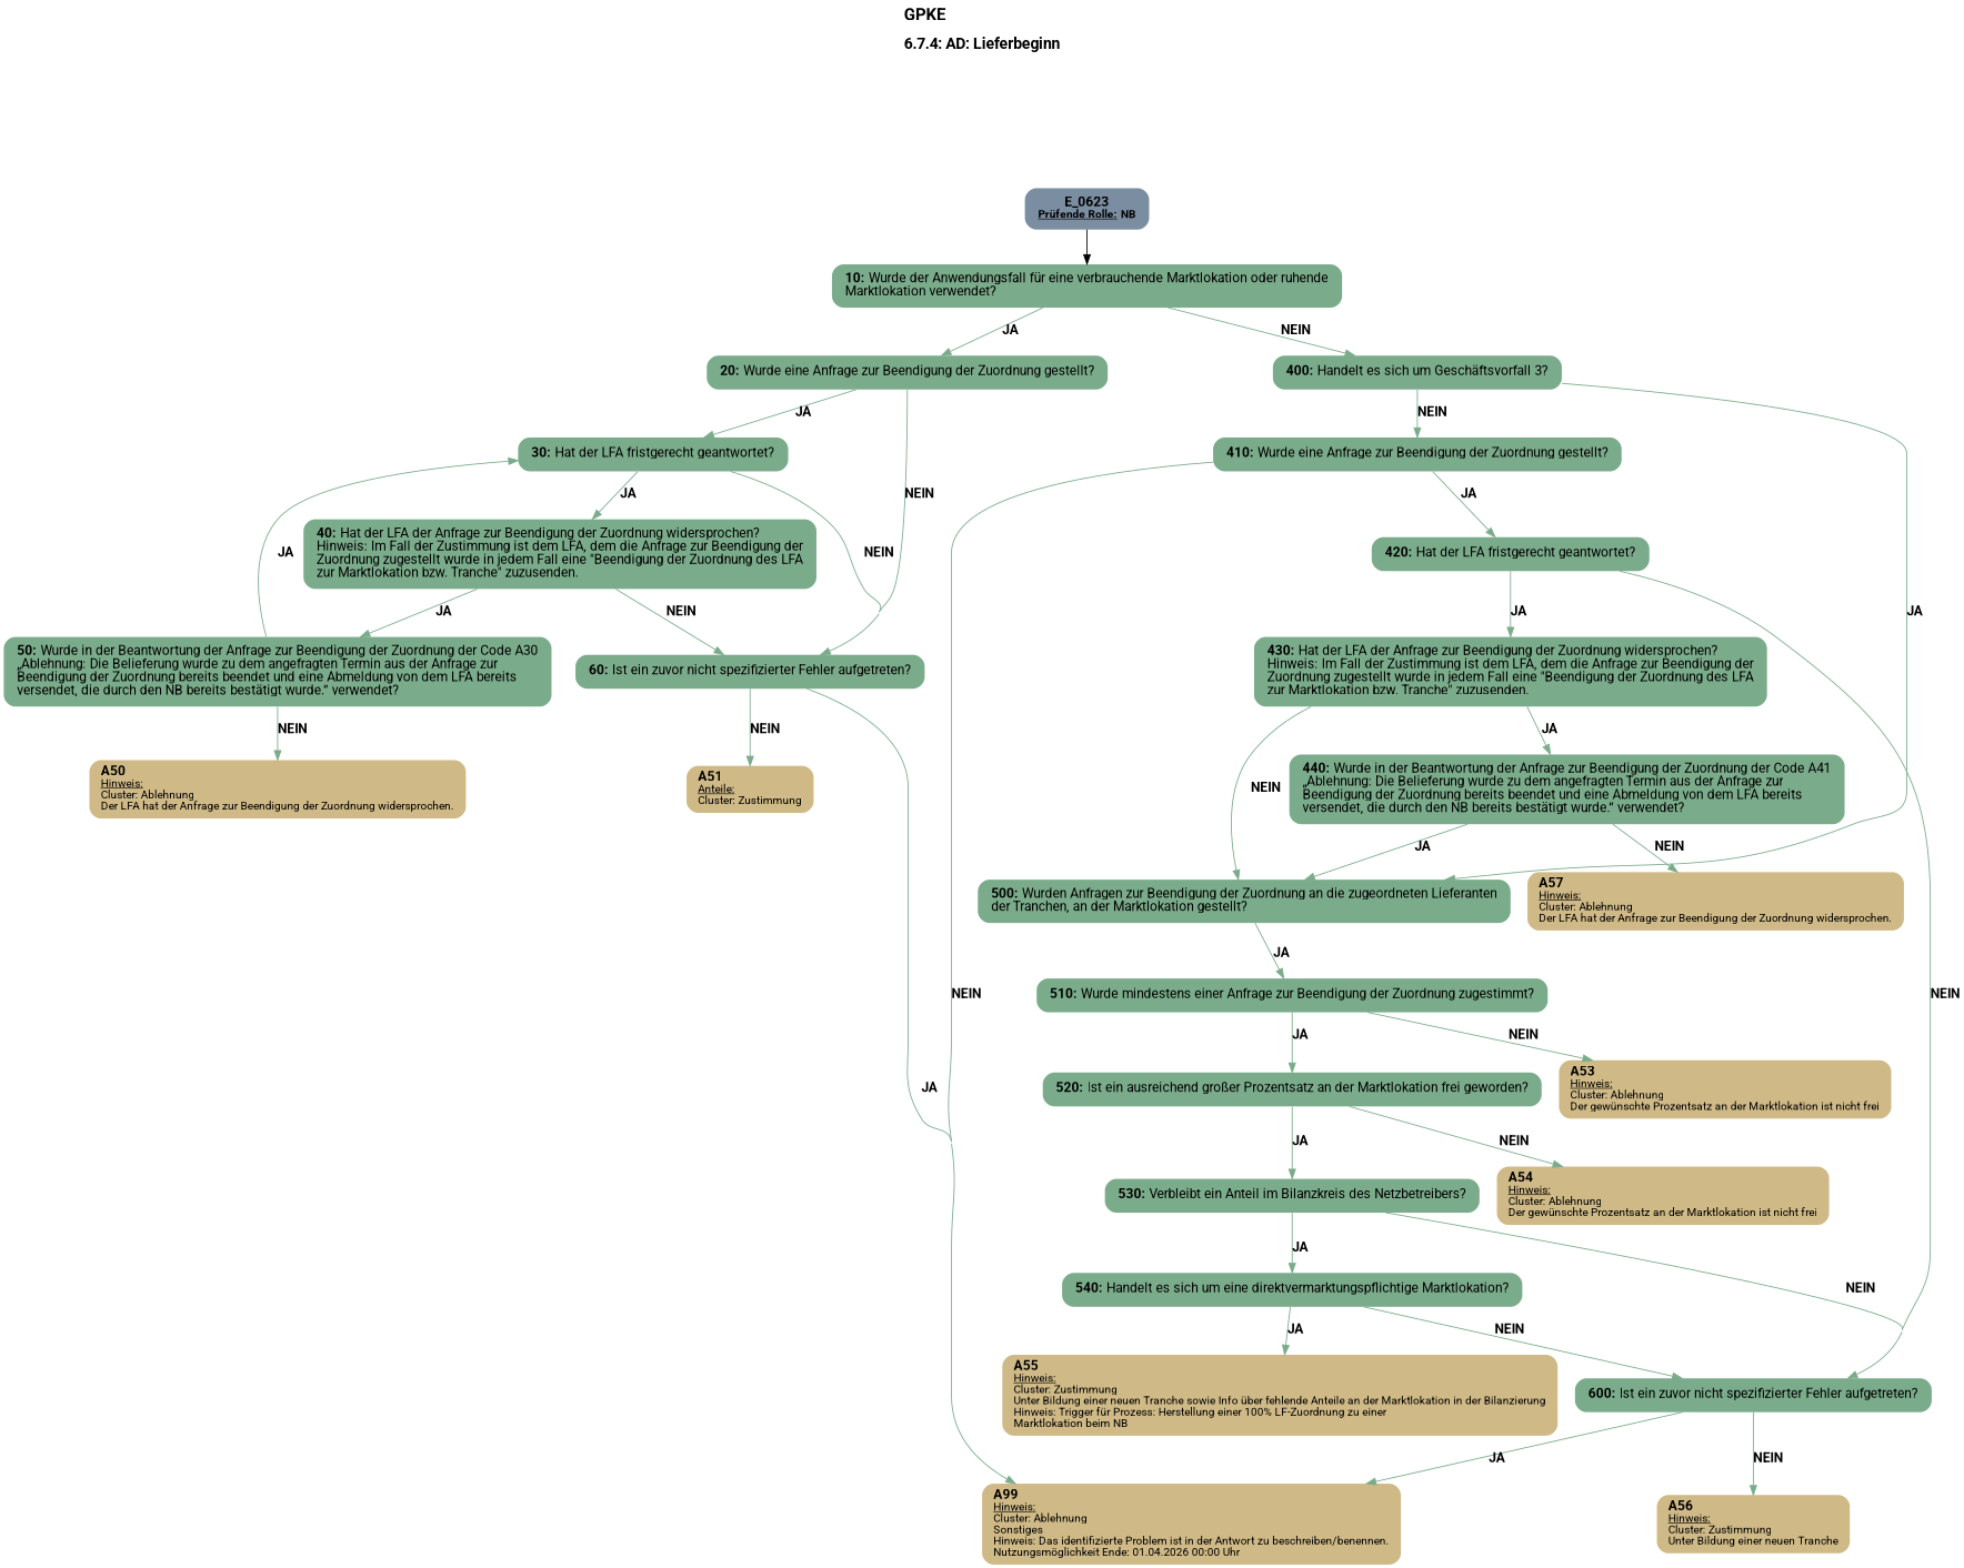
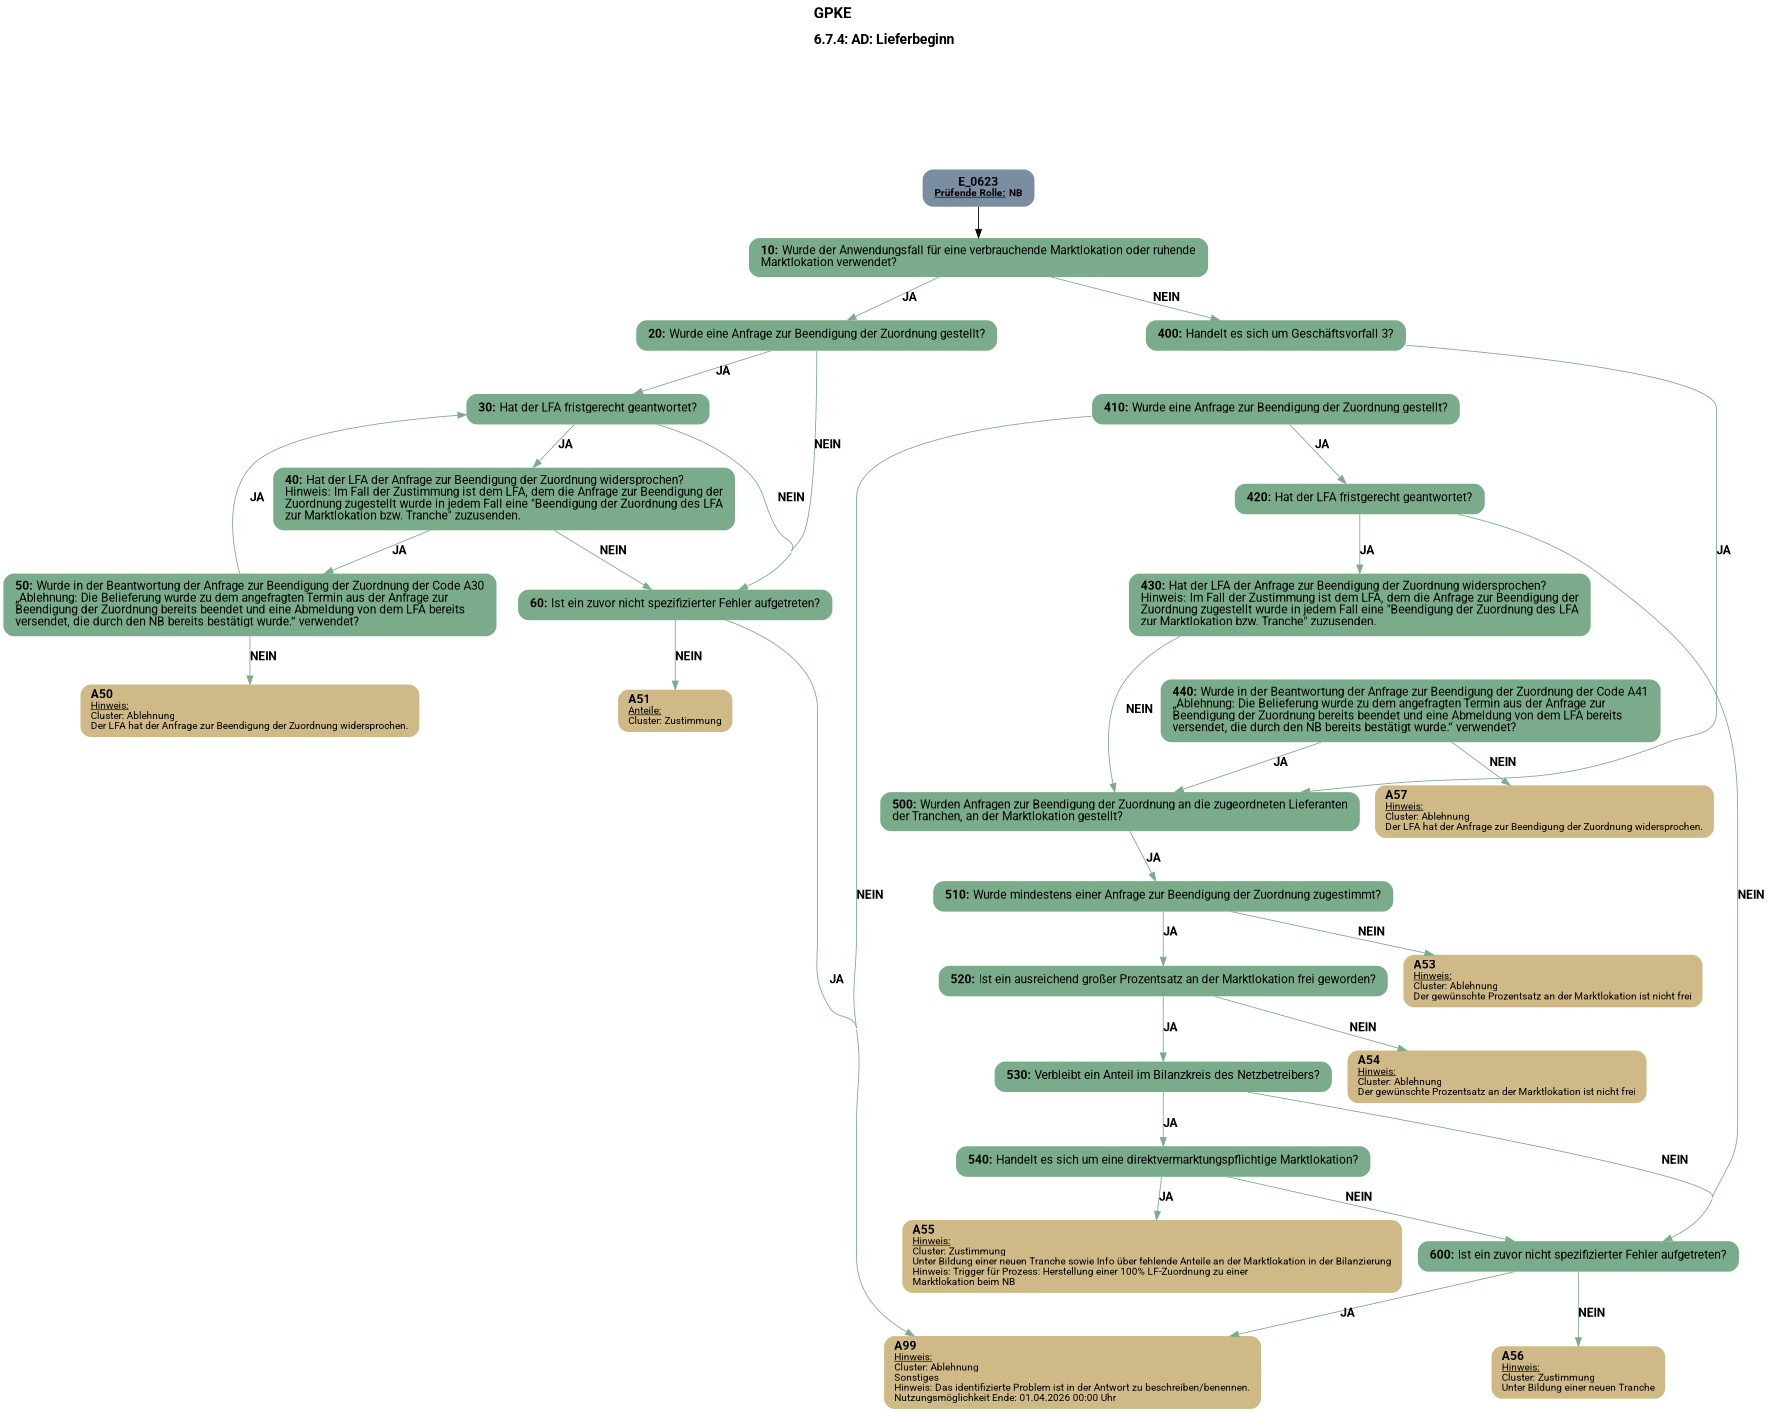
  digraph {
    concentrate=true
    fontname="Roboto, sans-serif"
    label=<<B><FONT POINT-SIZE="18">GPKE</FONT></B><BR align="left"/><BR/><B><FONT POINT-SIZE="16">6.7.4: AD: Lieferbeginn</FONT></B><BR align="left"/><BR/><BR/><BR/>>
    labelloc=t
    pack=true
    packmode=array
    rankdir=TB
    node [fillcolor="#7aab8a" fontname="Roboto, sans-serif" margin="0.2,0.12" penwidth=0.0 shape=box style="filled,rounded"]
    edge [color="#7aab8a" fontname="Roboto, sans-serif"]
    n1 [fillcolor="#7a8da1" label=<<B>E_0623</B><BR align="center"/><FONT point-size="12"><B><U>Prüfende Rolle:</U> NB</B></FONT><BR align="center"/>>]
    n2 [label=<<B>10: </B>Wurde der Anwendungsfall für eine verbrauchende Marktlokation oder ruhende<BR align="left"/>Marktlokation verwendet?<BR align="left"/>>]
    n3 [label=<<B>20: </B>Wurde eine Anfrage zur Beendigung der Zuordnung gestellt?<BR align="left"/>>]
    n4 [label=<<B>400: </B>Handelt es sich um Geschäftsvorfall 3?<BR align="left"/>>]
    n5 [label=<<B>30: </B>Hat der LFA fristgerecht geantwortet?<BR align="left"/>>]
    n6 [label=<<B>60: </B>Ist ein zuvor nicht spezifizierter Fehler aufgetreten?<BR align="left"/>>]
    n7 [label=<<B>410: </B>Wurde eine Anfrage zur Beendigung der Zuordnung gestellt?<BR align="left"/>>]
    n8 [label=<<B>500: </B>Wurden Anfragen zur Beendigung der Zuordnung an die zugeordneten Lieferanten<BR align="left"/>der Tranchen, an der Marktlokation gestellt?<BR align="left"/>>]
    n9 [label=<<B>40: </B>Hat der LFA der Anfrage zur Beendigung der Zuordnung widersprochen?<BR align="left"/>Hinweis: Im Fall der Zustimmung ist dem LFA, dem die Anfrage zur Beendigung der<BR align="left"/>Zuordnung zugestellt wurde in jedem Fall eine "Beendigung der Zuordnung des LFA<BR align="left"/>zur Marktlokation bzw. Tranche" zuzusenden.<BR align="left"/>>]
    n10 [fillcolor="#cfb986" label=<<B>A51</B><BR align="left"/><FONT point-size="12"><U>Anteile:</U><BR align="left"/>Cluster: Zustimmung<BR align="left"/></FONT>> margin="0.17,0.08"]
    n11 [fillcolor="#cfb986" label=<<B>A99</B><BR align="left"/><FONT point-size="12"><U>Hinweis:</U><BR align="left"/>Cluster: Ablehnung<BR align="left"/>Sonstiges<BR align="left"/>Hinweis: Das identifizierte Problem ist in der Antwort zu beschreiben/benennen.<BR align="left"/>Nutzungsmöglichkeit Ende: 01.04.2026 00:00 Uhr<BR align="left"/></FONT>> margin="0.17,0.08"]
    n12 [label=<<B>50: </B>Wurde in der Beantwortung der Anfrage zur Beendigung der Zuordnung der Code A30<BR align="left"/>„Ablehnung: Die Belieferung wurde zu dem angefragten Termin aus der Anfrage zur<BR align="left"/>Beendigung der Zuordnung bereits beendet und eine Abmeldung von dem LFA bereits<BR align="left"/>versendet, die durch den NB bereits bestätigt wurde.“ verwendet?<BR align="left"/>>]
    n13 [fillcolor="#cfb986" label=<<B>A50</B><BR align="left"/><FONT point-size="12"><U>Hinweis:</U><BR align="left"/>Cluster: Ablehnung<BR align="left"/>Der LFA hat der Anfrage zur Beendigung der Zuordnung widersprochen.<BR align="left"/></FONT>> margin="0.17,0.08"]
    n14 [label=<<B>420: </B>Hat der LFA fristgerecht geantwortet?<BR align="left"/>>]
    n15 [label=<<B>510: </B>Wurde mindestens einer Anfrage zur Beendigung der Zuordnung zugestimmt?<BR align="left"/>>]
    n16 [label=<<B>600: </B>Ist ein zuvor nicht spezifizierter Fehler aufgetreten?<BR align="left"/>>]
    n17 [label=<<B>430: </B>Hat der LFA der Anfrage zur Beendigung der Zuordnung widersprochen?<BR align="left"/>Hinweis: Im Fall der Zustimmung ist dem LFA, dem die Anfrage zur Beendigung der<BR align="left"/>Zuordnung zugestellt wurde in jedem Fall eine "Beendigung der Zuordnung des LFA<BR align="left"/>zur Marktlokation bzw. Tranche" zuzusenden.<BR align="left"/>>]
    n18 [fillcolor="#cfb986" label=<<B>A56</B><BR align="left"/><FONT point-size="12"><U>Hinweis:</U><BR align="left"/>Cluster: Zustimmung<BR align="left"/>Unter Bildung einer neuen Tranche<BR align="left"/></FONT>> margin="0.17,0.08"]
    n19 [label=<<B>440: </B>Wurde in der Beantwortung der Anfrage zur Beendigung der Zuordnung der Code A41<BR align="left"/>„Ablehnung: Die Belieferung wurde zu dem angefragten Termin aus der Anfrage zur<BR align="left"/>Beendigung der Zuordnung bereits beendet und eine Abmeldung von dem LFA bereits<BR align="left"/>versendet, die durch den NB bereits bestätigt wurde.“ verwendet?<BR align="left"/>>]
    n20 [fillcolor="#cfb986" label=<<B>A57</B><BR align="left"/><FONT point-size="12"><U>Hinweis:</U><BR align="left"/>Cluster: Ablehnung<BR align="left"/>Der LFA hat der Anfrage zur Beendigung der Zuordnung widersprochen.<BR align="left"/></FONT>> margin="0.17,0.08"]
    n21 [fillcolor="#cfb986" label=<<B>A53</B><BR align="left"/><FONT point-size="12"><U>Hinweis:</U><BR align="left"/>Cluster: Ablehnung<BR align="left"/>Der gewünschte Prozentsatz an der Marktlokation ist nicht frei<BR align="left"/></FONT>> margin="0.17,0.08"]
    n22 [label=<<B>520: </B>Ist ein ausreichend großer Prozentsatz an der Marktlokation frei geworden?<BR align="left"/>>]
    n23 [fillcolor="#cfb986" label=<<B>A54</B><BR align="left"/><FONT point-size="12"><U>Hinweis:</U><BR align="left"/>Cluster: Ablehnung<BR align="left"/>Der gewünschte Prozentsatz an der Marktlokation ist nicht frei<BR align="left"/></FONT>> margin="0.17,0.08"]
    n24 [label=<<B>530: </B>Verbleibt ein Anteil im Bilanzkreis des Netzbetreibers?<BR align="left"/>>]
    n25 [label=<<B>540: </B>Handelt es sich um eine direktvermarktungspflichtige Marktlokation?<BR align="left"/>>]
    n26 [fillcolor="#cfb986" label=<<B>A55</B><BR align="left"/><FONT point-size="12"><U>Hinweis:</U><BR align="left"/>Cluster: Zustimmung<BR align="left"/>Unter Bildung einer neuen Tranche sowie Info über fehlende Anteile an der Marktlokation in der Bilanzierung<BR align="left"/>Hinweis: Trigger für Prozess: Herstellung einer 100% LF-Zuordnung zu einer<BR align="left"/>Marktlokation beim NB<BR align="left"/></FONT>> margin="0.17,0.08"]
    n1 -> n2 [color="" fontname=""]
    n2 -> n3 [label=<<B>JA</B>>]
    n2 -> n4 [label=<<B>NEIN</B>>]
    n3 -> n5 [label=<<B>JA</B>>]
    n3 -> n6 [label=<<B>NEIN</B>>]
-   n4 -> n7 [label=<<B>NEIN</B>>]
    n4 -> n8 [label=<<B>JA</B>>]
    n5 -> n6 [label=<<B>NEIN</B>>]
    n5 -> n9 [label=<<B>JA</B>>]
    n6 -> n10 [label=<<B>NEIN</B>>]
    n6 -> n11 [label=<<B>JA</B>>]
    n7 -> n11 [label=<<B>NEIN</B>>]
    n7 -> n14 [label=<<B>JA</B>>]
    n8 -> n15 [label=<<B>JA</B>>]
    n9 -> n6 [label=<<B>NEIN</B>>]
    n9 -> n12 [label=<<B>JA</B>>]
    n12 -> n5 [label=<<B>JA</B>>]
    n12 -> n13 [label=<<B>NEIN</B>>]
    n14 -> n16 [label=<<B>NEIN</B>>]
    n14 -> n17 [label=<<B>JA</B>>]
    n15 -> n21 [label=<<B>NEIN</B>>]
    n15 -> n22 [label=<<B>JA</B>>]
    n16 -> n11 [label=<<B>JA</B>>]
    n16 -> n18 [label=<<B>NEIN</B>>]
    n17 -> n8 [label=<<B>NEIN</B>>]
-   n17 -> n19 [label=<<B>JA</B>>]
    n19 -> n8 [label=<<B>JA</B>>]
    n19 -> n20 [label=<<B>NEIN</B>>]
    n22 -> n23 [label=<<B>NEIN</B>>]
    n22 -> n24 [label=<<B>JA</B>>]
    n24 -> n16 [label=<<B>NEIN</B>>]
    n24 -> n25 [label=<<B>JA</B>>]
    n25 -> n16 [label=<<B>NEIN</B>>]
    n25 -> n26 [label=<<B>JA</B>>]
  }
